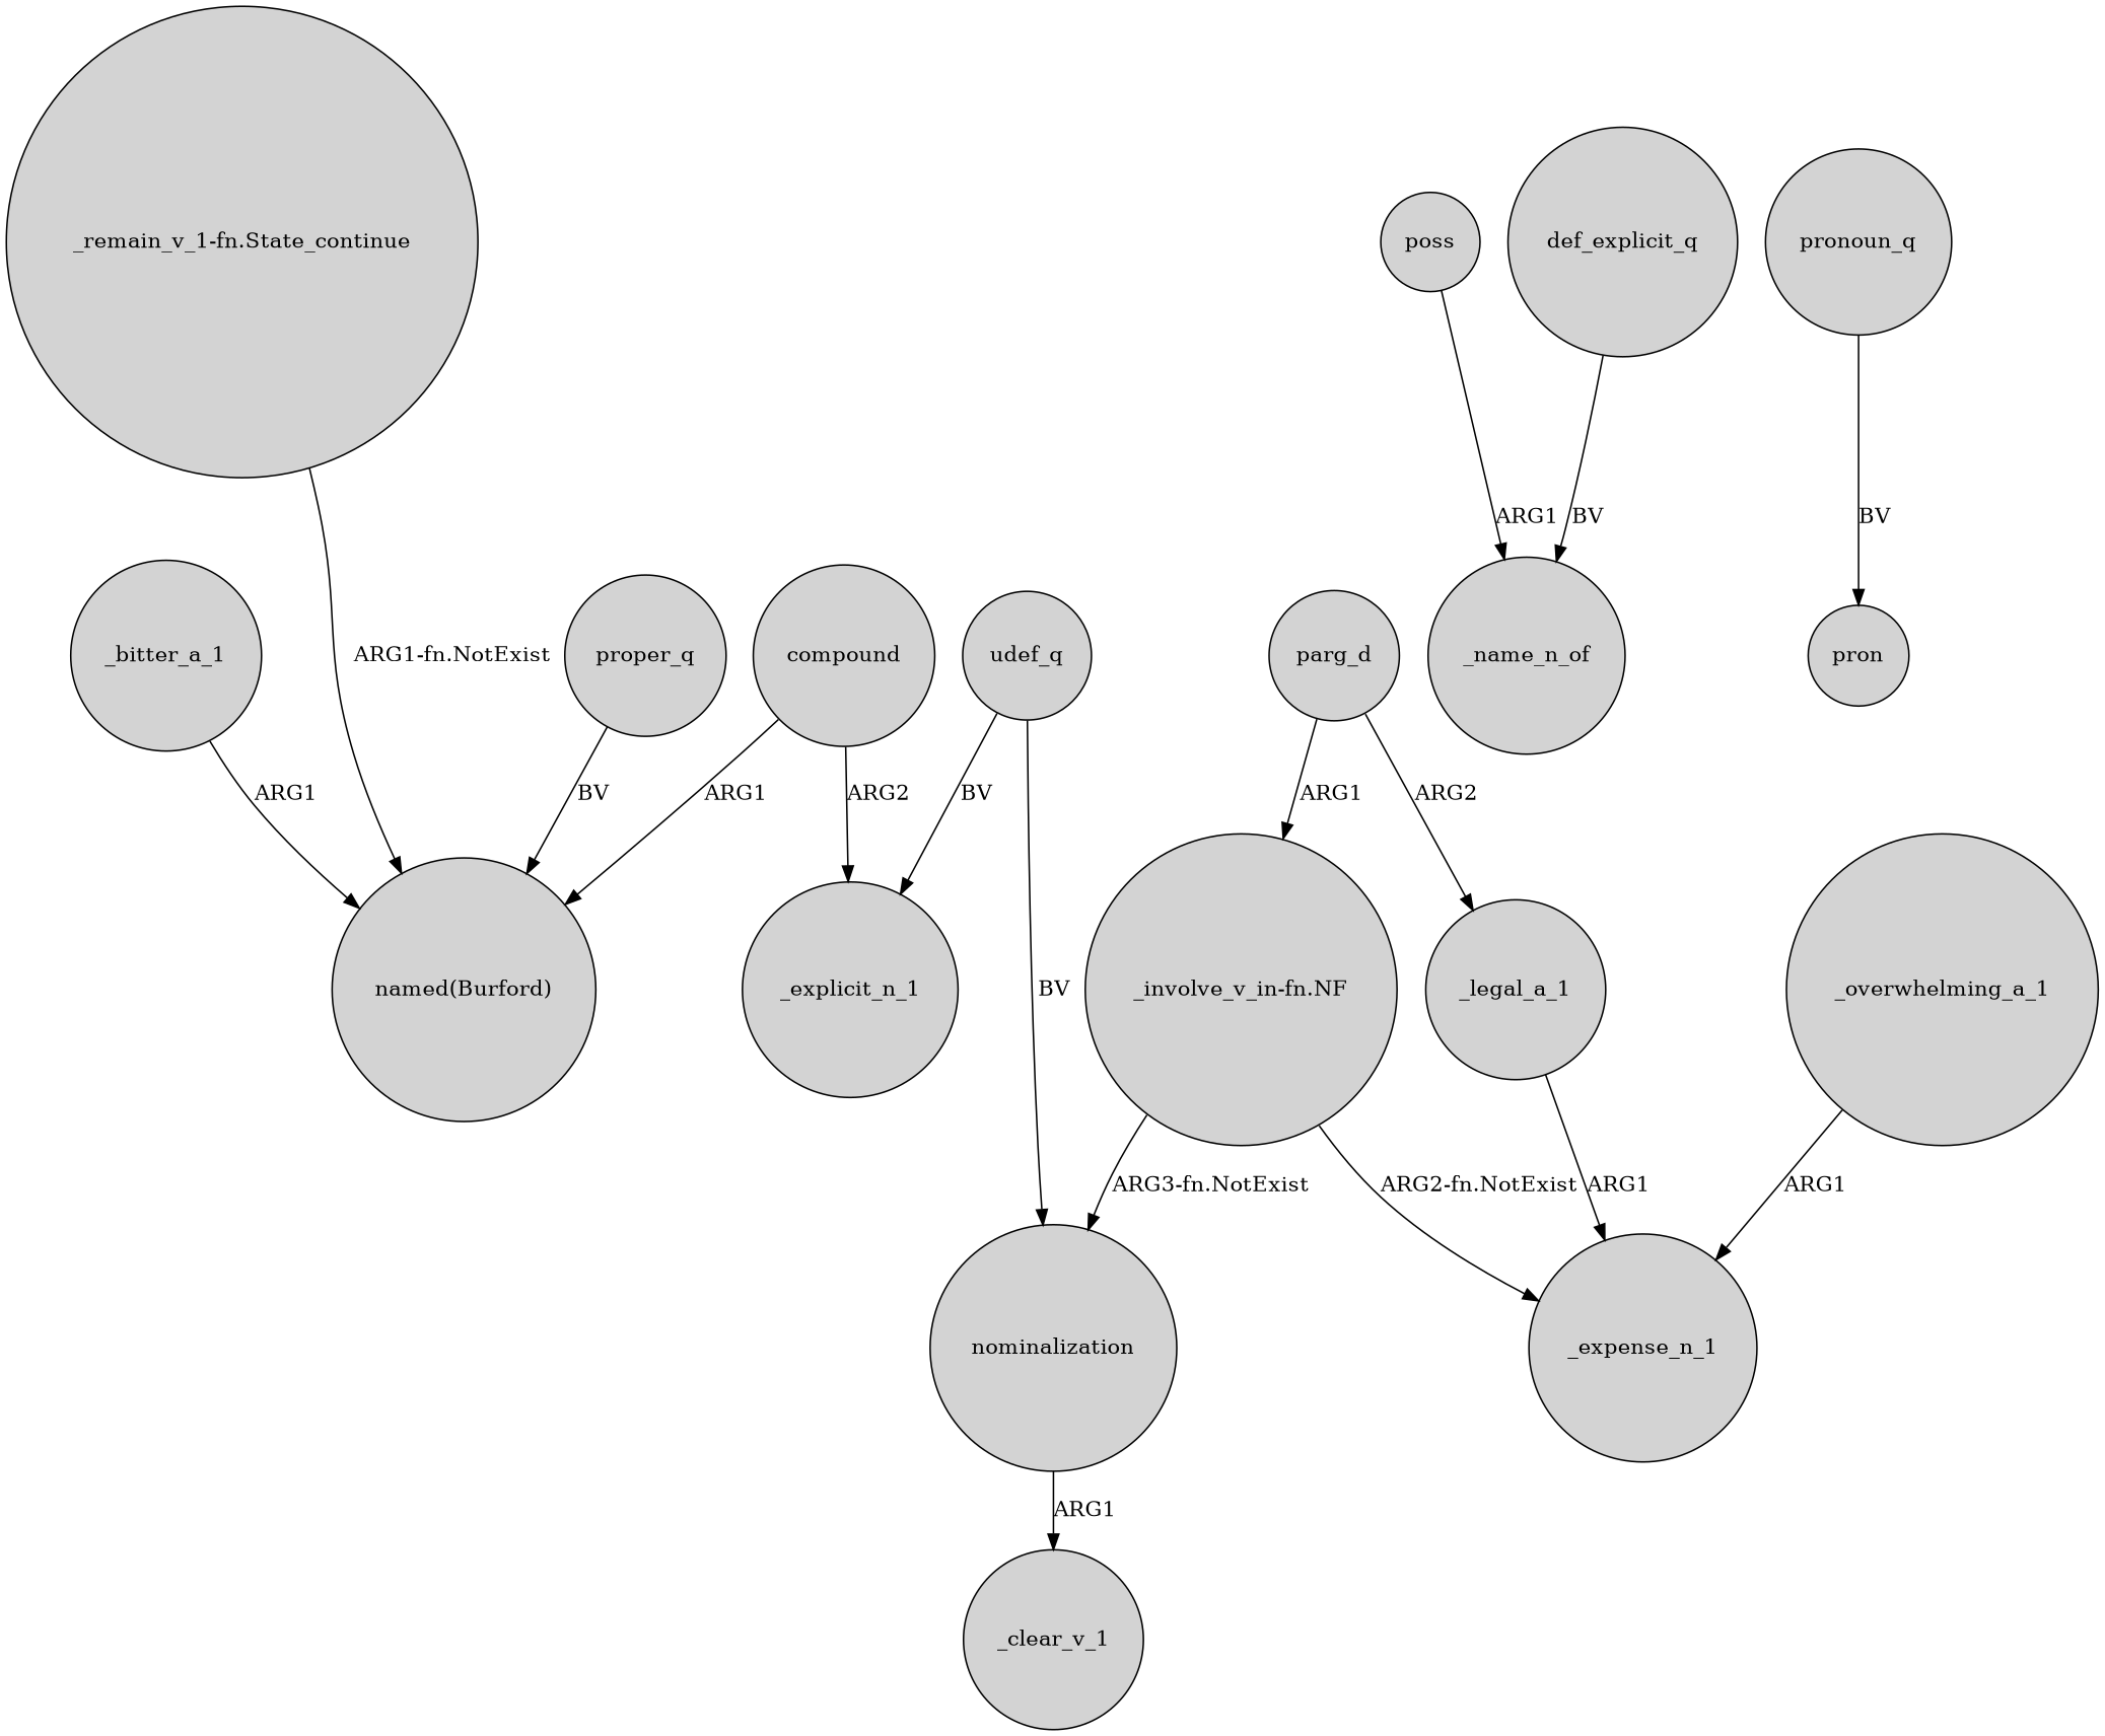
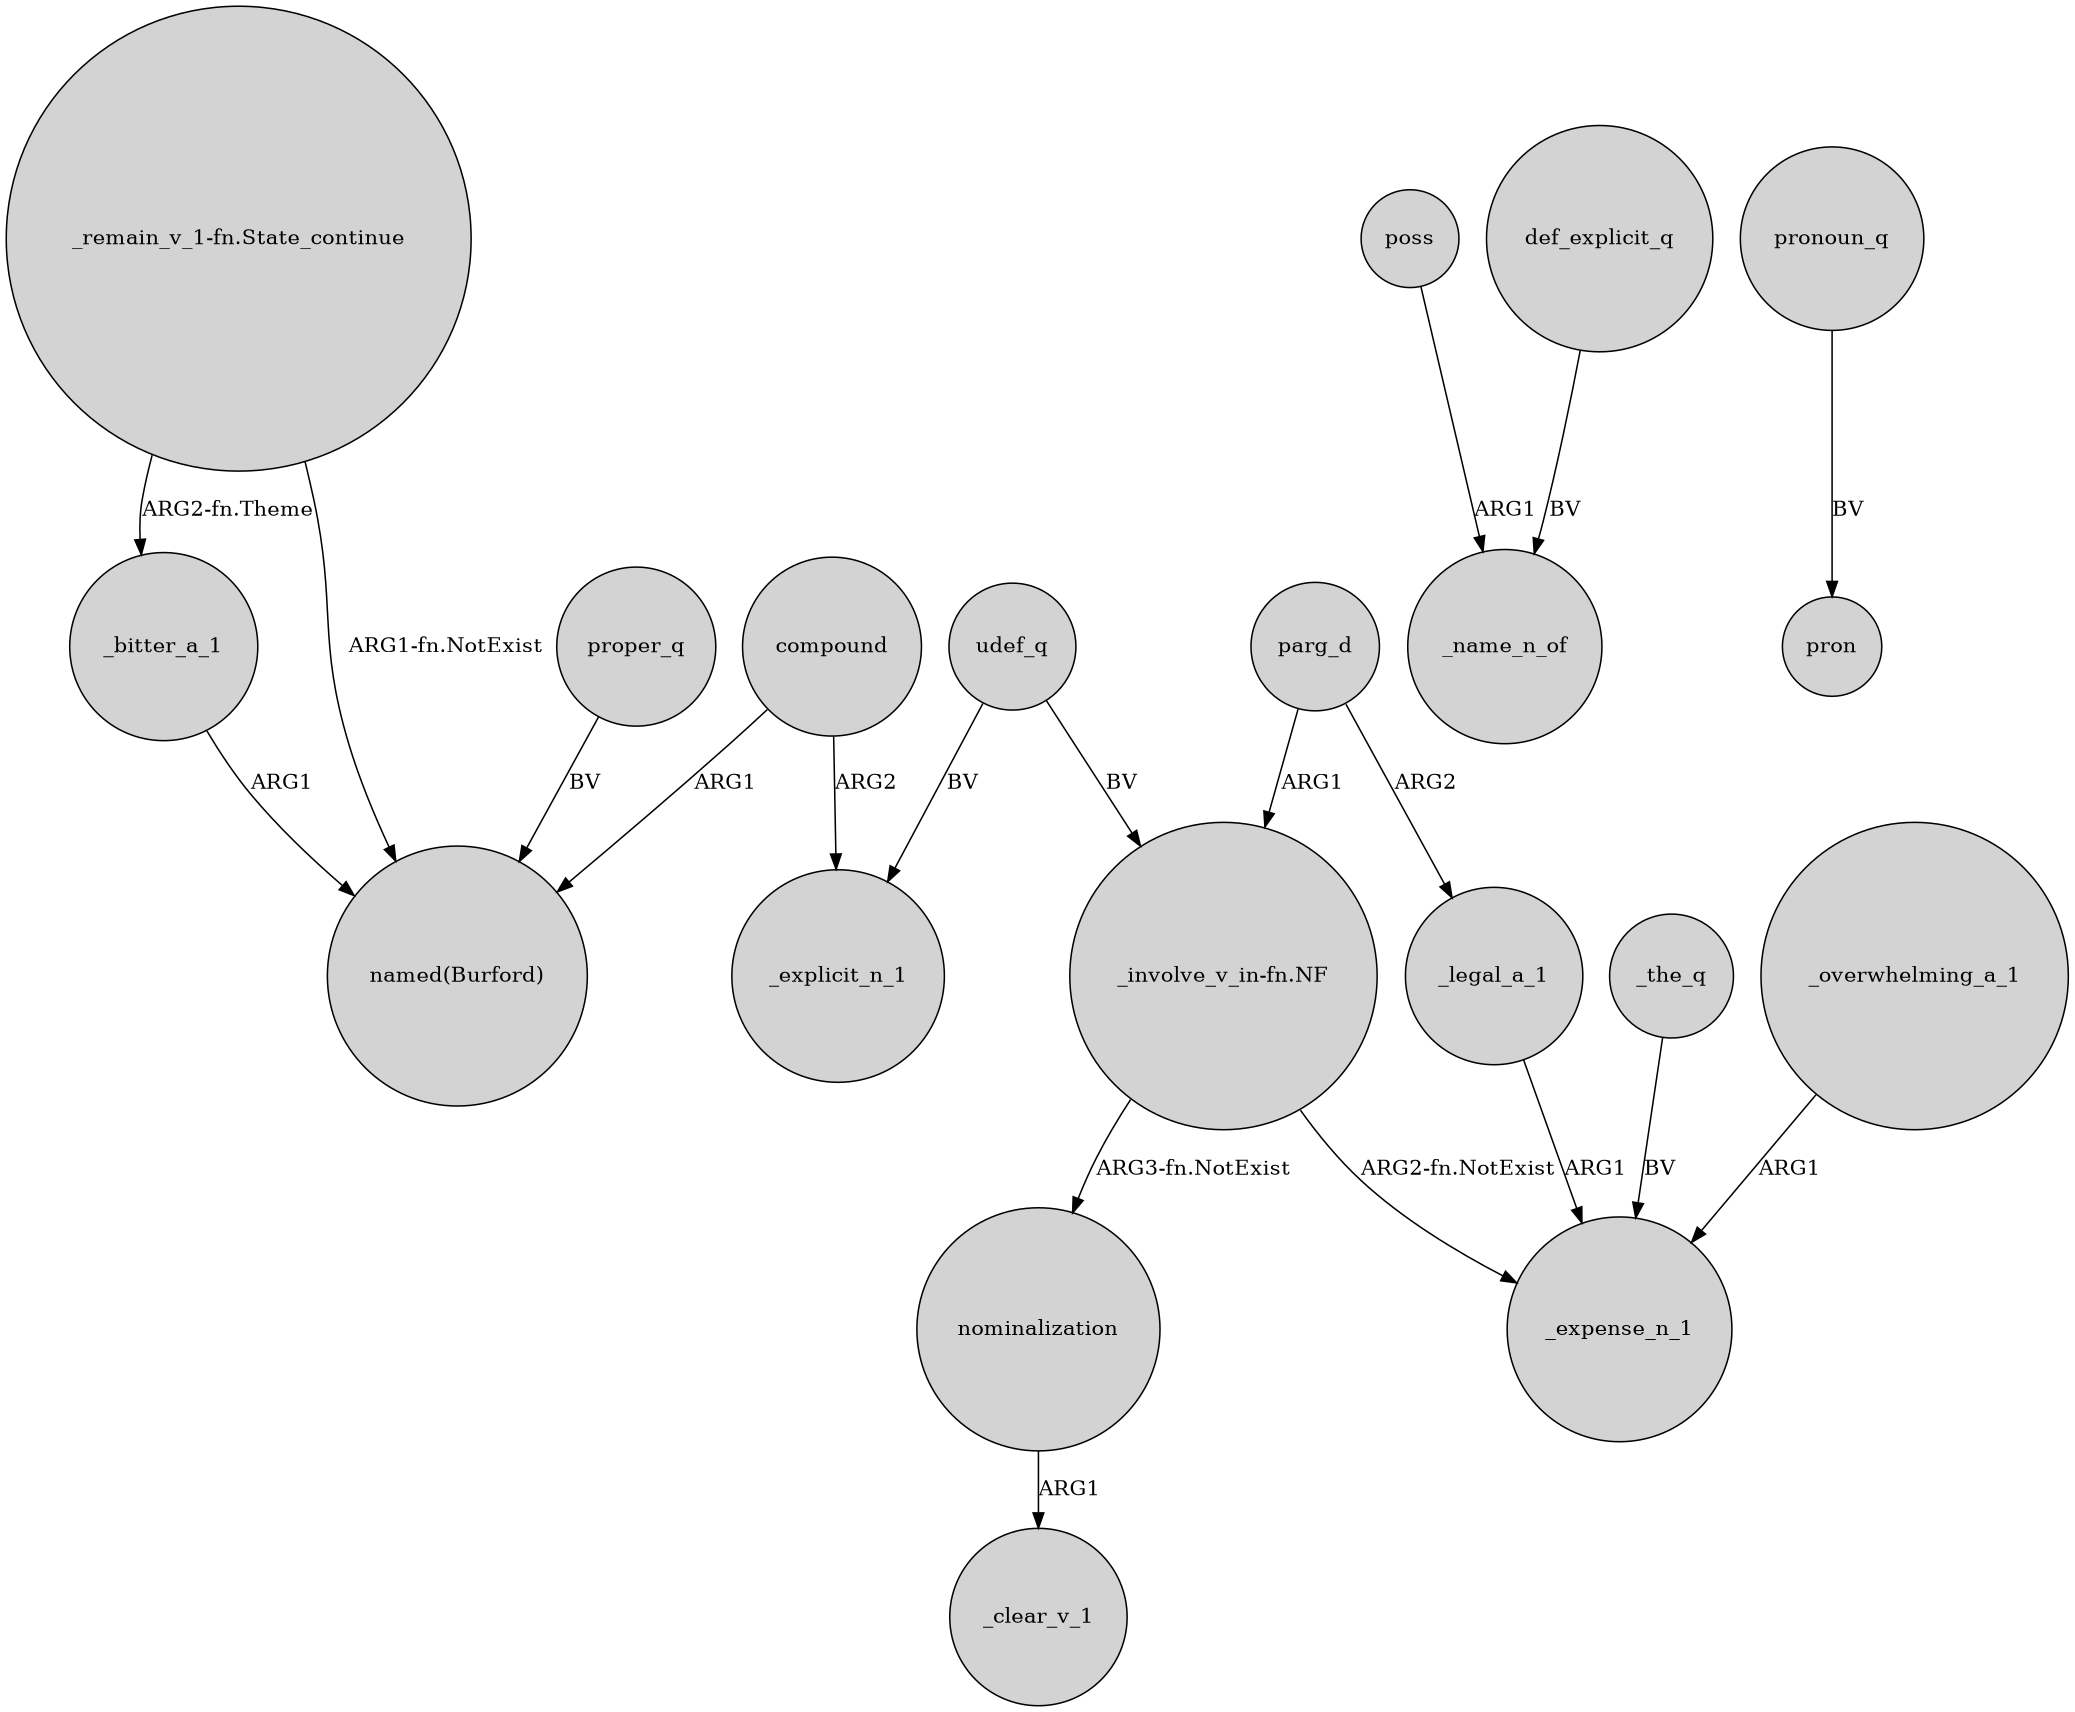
  digraph {
    node [shape=circle style=filled]
    "_remain_v_1-fn.State_continue"
    _bitter_a_1
    "named(Burford)"
    poss
    _name_n_of
    _legal_a_1
    _expense_n_1
    proper_q
    compound
    n10 [label=_explicit_n_1]
    nominalization
    _clear_v_1
    udef_q
+   _the_q
    parg_d
    "_involve_v_in-fn.NF"
    pronoun_q
    pron
    _overwhelming_a_1
    def_explicit_q
+   "_remain_v_1-fn.State_continue" -> _bitter_a_1 [label="ARG2-fn.Theme"]
    "_remain_v_1-fn.State_continue" -> "named(Burford)" [label="ARG1-fn.NotExist"]
    _bitter_a_1 -> "named(Burford)" [label=ARG1]
    poss -> _name_n_of [label=ARG1]
    _legal_a_1 -> _expense_n_1 [label=ARG1]
    proper_q -> "named(Burford)" [label=BV]
    compound -> "named(Burford)" [label=ARG1]
    compound -> n10 [label=ARG2]
    nominalization -> _clear_v_1 [label=ARG1]
    udef_q -> n10 [label=BV]
-   udef_q -> nominalization [label=BV]
+   udef_q -> "_involve_v_in-fn.NF" [label=BV]
+   _the_q -> _expense_n_1 [label=BV]
    parg_d -> _legal_a_1 [label=ARG2]
    parg_d -> "_involve_v_in-fn.NF" [label=ARG1]
    "_involve_v_in-fn.NF" -> _expense_n_1 [label="ARG2-fn.NotExist"]
    "_involve_v_in-fn.NF" -> nominalization [label="ARG3-fn.NotExist"]
    pronoun_q -> pron [label=BV]
    _overwhelming_a_1 -> _expense_n_1 [label=ARG1]
    def_explicit_q -> _name_n_of [label=BV]
  }
